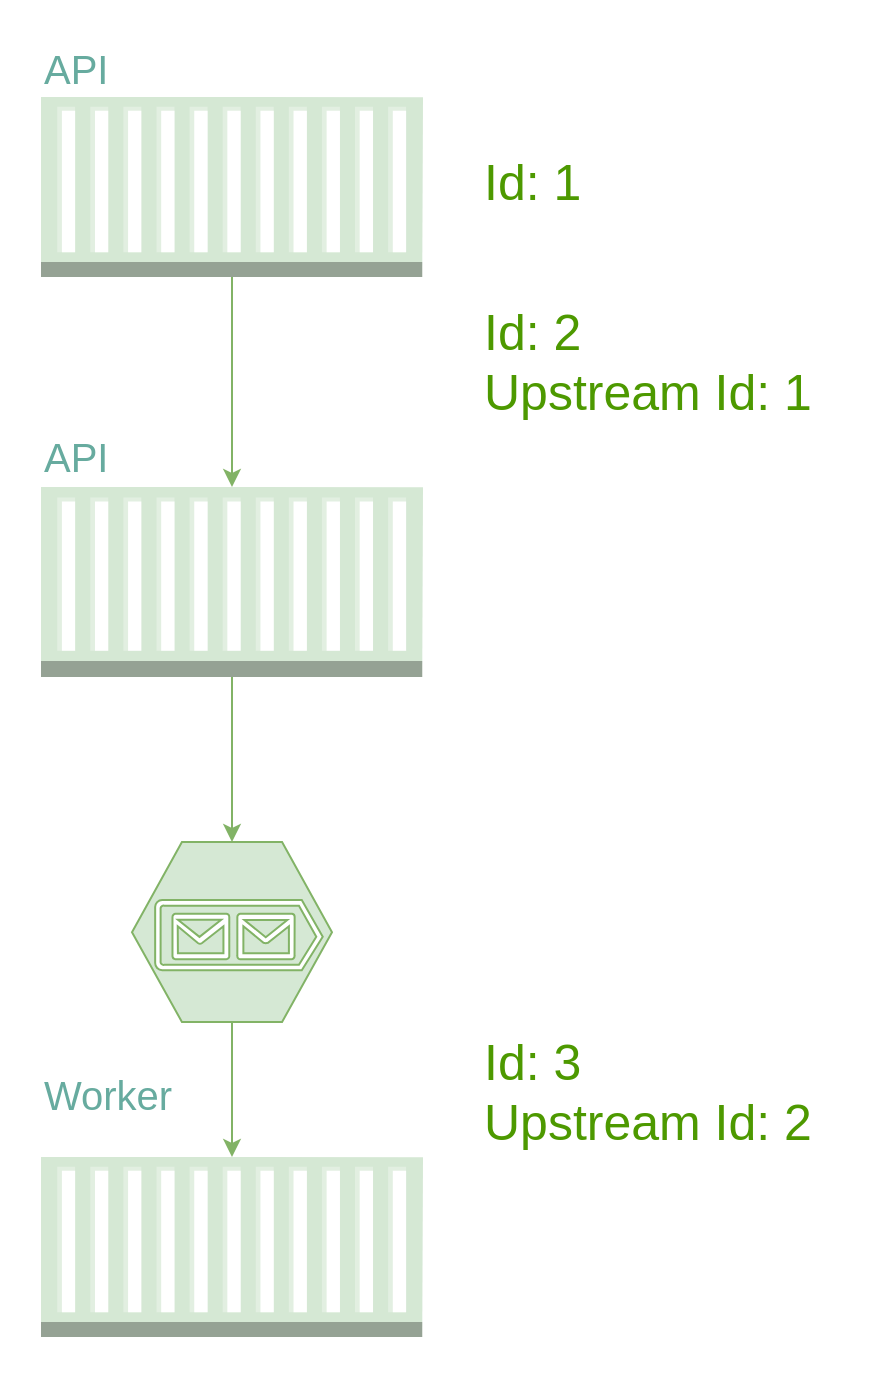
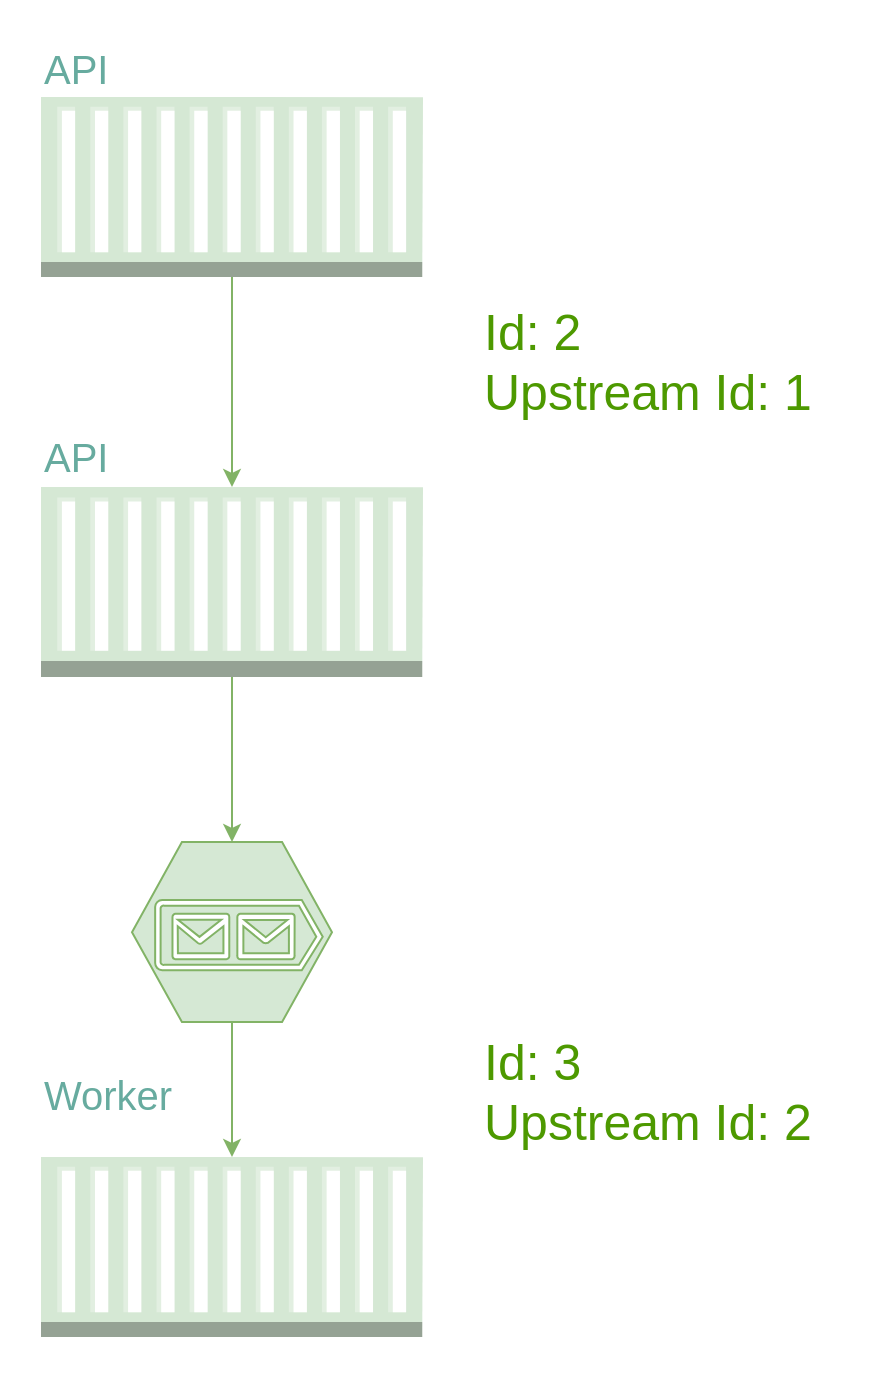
  <mxCell id="0" />
  <mxCell id="1" parent="0" />
  <mxCell id="2" style="edgeStyle=orthogonalEdgeStyle;rounded=0;orthogonalLoop=1;jettySize=auto;html=1;exitX=0.5;exitY=1;exitDx=0;exitDy=0;exitPerimeter=0;entryX=0.5;entryY=0;entryDx=0;entryDy=0;entryPerimeter=0;fillColor=#d5e8d4;strokeColor=#82b366;" parent="1" source="3" target="8" edge="1"><mxGeometry relative="1" as="geometry" /></mxCell>
  <mxCell id="3" value="" style="outlineConnect=0;dashed=0;verticalLabelPosition=bottom;verticalAlign=top;align=center;html=1;shape=mxgraph.aws3.ec2_compute_container;fillColor=#d5e8d4;strokeColor=#82b366;" parent="1" vertex="1"><mxGeometry x="20" y="48" width="191" height="90" as="geometry" /></mxCell>
  <mxCell id="4" style="edgeStyle=orthogonalEdgeStyle;rounded=0;orthogonalLoop=1;jettySize=auto;html=1;exitX=0.5;exitY=1;exitDx=0;exitDy=0;exitPerimeter=0;entryX=0.5;entryY=0;entryDx=0;entryDy=0;entryPerimeter=0;fillColor=#d5e8d4;strokeColor=#82b366;" parent="1" source="5" target="6" edge="1"><mxGeometry relative="1" as="geometry" /></mxCell>
  <mxCell id="5" value="" style="verticalLabelPosition=bottom;html=1;verticalAlign=top;align=center;strokeColor=#82b366;fillColor=#d5e8d4;shape=mxgraph.azure.storage_queue;" parent="1" vertex="1"><mxGeometry x="65.5" y="420.5" width="100" height="90" as="geometry" /></mxCell>
  <mxCell id="6" value="" style="outlineConnect=0;dashed=0;verticalLabelPosition=bottom;verticalAlign=top;align=center;html=1;shape=mxgraph.aws3.ec2_compute_container;fillColor=#d5e8d4;strokeColor=#82b366;" parent="1" vertex="1"><mxGeometry x="20" y="578" width="191" height="90" as="geometry" /></mxCell>
  <mxCell id="7" style="edgeStyle=orthogonalEdgeStyle;rounded=0;orthogonalLoop=1;jettySize=auto;html=1;exitX=0.5;exitY=1;exitDx=0;exitDy=0;exitPerimeter=0;entryX=0.5;entryY=0;entryDx=0;entryDy=0;entryPerimeter=0;fillColor=#d5e8d4;strokeColor=#82b366;" parent="1" source="8" target="5" edge="1"><mxGeometry relative="1" as="geometry" /></mxCell>
  <mxCell id="8" value="" style="outlineConnect=0;dashed=0;verticalLabelPosition=bottom;verticalAlign=top;align=center;html=1;shape=mxgraph.aws3.ec2_compute_container;fillColor=#d5e8d4;strokeColor=#82b366;" parent="1" vertex="1"><mxGeometry x="20" y="243" width="191" height="95" as="geometry" /></mxCell>
- <mxCell id="9" value="&lt;font color=&quot;#4d9900&quot;&gt;&lt;font style=&quot;font-size: 25px&quot;&gt;Id: 1&lt;/font&gt;&lt;br&gt;&lt;/font&gt;" style="text;html=1;resizable=0;points=[];autosize=1;align=left;verticalAlign=top;spacingTop=-4;" parent="1" vertex="1"><mxGeometry x="240" y="73" width="60" height="20" as="geometry" /></mxCell>
  <mxCell id="10" value="&lt;font color=&quot;#4d9900&quot; style=&quot;font-size: 25px&quot;&gt;&lt;span&gt;Id: 2&lt;/span&gt;&lt;br&gt;&lt;span&gt;Upstream&amp;nbsp;Id: 1&lt;/span&gt;&lt;br&gt;&lt;/font&gt;" style="text;html=1;resizable=0;points=[];autosize=1;align=left;verticalAlign=top;spacingTop=-4;" parent="1" vertex="1"><mxGeometry x="240" y="147.5" width="180" height="40" as="geometry" /></mxCell>
  <mxCell id="11" value="&lt;font style=&quot;font-size: 25px&quot; color=&quot;#4d9900&quot;&gt;Id: 3&lt;br&gt;Upstream Id: 2&lt;br&gt;&lt;/font&gt;" style="text;html=1;resizable=0;points=[];autosize=1;align=left;verticalAlign=top;spacingTop=-4;" parent="1" vertex="1"><mxGeometry x="240" y="513" width="180" height="40" as="geometry" /></mxCell>
  <mxCell id="12" value="&lt;font style=&quot;font-size: 20px&quot;&gt;API&lt;/font&gt;" style="text;html=1;resizable=0;points=[];autosize=1;align=left;verticalAlign=top;spacingTop=-4;fontColor=#67AB9F;" parent="1" vertex="1"><mxGeometry x="20" y="20" width="50" height="20" as="geometry" /></mxCell>
  <mxCell id="13" value="&lt;font style=&quot;font-size: 20px&quot;&gt;API&lt;/font&gt;" style="text;html=1;resizable=0;points=[];autosize=1;align=left;verticalAlign=top;spacingTop=-4;fontColor=#67AB9F;" parent="1" vertex="1"><mxGeometry x="20" y="214" width="50" height="20" as="geometry" /></mxCell>
  <mxCell id="14" value="&lt;font style=&quot;font-size: 20px&quot;&gt;Worker&lt;br&gt;&lt;br&gt;&lt;/font&gt;" style="text;html=1;resizable=0;points=[];autosize=1;align=left;verticalAlign=top;spacingTop=-4;fontColor=#67AB9F;" parent="1" vertex="1"><mxGeometry x="20" y="533" width="80" height="30" as="geometry" /></mxCell>
